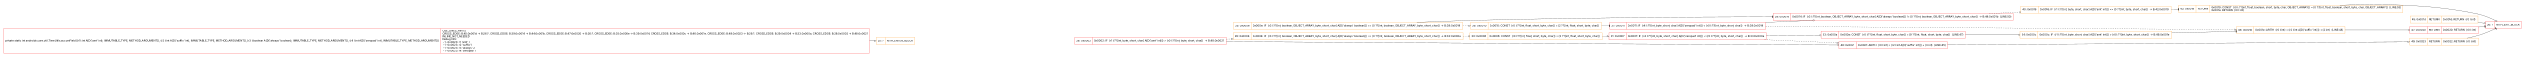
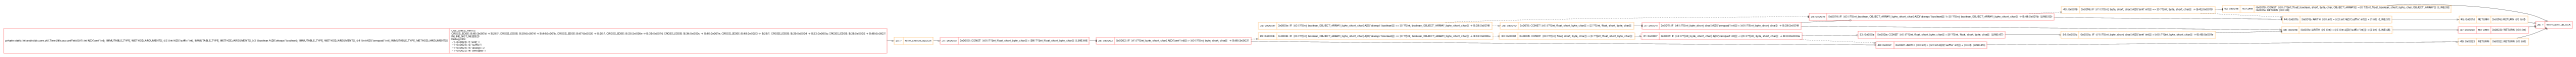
  digraph {
    fontname=Inter
    rankdir=LR
    node [color=darkorange fontname=Inter shape=record]
    edge [arrowhead=odot fontname=Inter]
    n1 [label="{25\:\ ?|MTH_ENTER_BLOCK\l}"]
+   n2 [color=red label="{27\:\ 0x0000|0x0000: CONST  (r0 I:??[int, float, short, byte, char]) = (99 ??[int, float, short, byte, char])  (LINE:44)\l}"]
    n3 [color=red label="{28\:\ 0x0002|0x0002: IF  (r1 I:??[int, byte, short, char] A[D('amt' int)]) \> (r0 I:??[int, byte, short, char])  \-\> B:48:0x0021 \l}"]
    n4 [label="{29\:\ 0x0004|0x0004: IF  (r3 I:??[int, boolean, OBJECT, ARRAY, byte, short, char] A[D('always' boolean)]) == (0 ??[int, boolean, OBJECT, ARRAY, byte, short, char])  \-\> B:33:0x000a \l}"]
    n5 [color=red label="{48\:\ 0x0021|0x0021: ARITH  (r0 I:int) = (r2 I:int A[D('suffix' int)]) + (3 int)  (LINE:45)\l}"]
    n6 [label="{30\:\ 0x0006|0x0006: CONST  (r0 I:??[int, float, short, byte, char]) = (3 ??[int, float, short, byte, char]) \l}"]
    n7 [label="{49\:\ 0x0023|RETURN\l|0x0022: RETURN  (r0 I:int) \l}"]
    n8 [color=red label="{31\:\ 0x0007|0x0007: IF  (r4 I:??[int, byte, short, char] A[D('zeropad' int)]) \< (r0 I:??[int, byte, short, char])  \-\> B:33:0x000a \l}"]
    n9 [color=red label="{33\:\ 0x000a|0x000a: CONST  (r0 I:??[int, float, short, byte, char]) = (9 ??[int, float, short, byte, char])  (LINE:47)\l}"]
    n10 [label="{34\:\ 0x000c|0x000c: IF  (r1 I:??[int, byte, short, char] A[D('amt' int)]) \> (r0 I:??[int, byte, short, char])  \-\> B:46:0x001e \l}"]
    n11 [label="{46\:\ 0x001e|0x001e: ARITH  (r0 I:int) = (r2 I:int A[D('suffix' int)]) + (2 int)  (LINE:48)\l}"]
    n12 [label="{35\:\ 0x000e|0x000e: IF  (r3 I:??[int, boolean, OBJECT, ARRAY, byte, short, char] A[D('always' boolean)]) == (0 ??[int, boolean, OBJECT, ARRAY, byte, short, char])  \-\> B:39:0x0014 \l}"]
    n13 [label="{36\:\ 0x0010|0x0010: CONST  (r0 I:??[int, float, short, byte, char]) = (2 ??[int, float, short, byte, char]) \l}"]
    n14 [color=red label="{39\:\ 0x0014|0x0014: IF  (r3 I:??[int, boolean, OBJECT, ARRAY, byte, short, char] A[D('always' boolean)]) != (0 ??[int, boolean, OBJECT, ARRAY, byte, short, char])  \-\> B:44:0x001b  (LINE:50)\l}"]
    n15 [color=red label="{47\:\ 0x0020|RETURN\l|0x0020: RETURN  (r0 I:int) \l}"]
    n16 [color=red label="{37\:\ 0x0011|0x0011: IF  (r4 I:??[int, byte, short, char] A[D('zeropad' int)]) \< (r0 I:??[int, byte, short, char])  \-\> B:39:0x0014 \l}"]
    n17 [label="{40\:\ 0x0016|0x0016: IF  (r1 I:??[int, byte, short, char] A[D('amt' int)]) \<= (0 ??[int, byte, short, char])  \-\> B:42:0x0019 \l}"]
+   n18 [label="{44\:\ 0x001b|0x001b: ARITH  (r0 I:int) = (r2 I:int A[D('suffix' int)]) + (1 int)  (LINE:51)\l}"]
    n19 [label="{42\:\ 0x0019|RETURN\l|0x0019: CONST  (r0 I:??[int, float, boolean, short, byte, char, OBJECT, ARRAY]) = (0 ??[int, float, boolean, short, byte, char, OBJECT, ARRAY])  (LINE:53)\l0x001a: RETURN  (r0 I:int) \l}"]
    n20 [label="{45\:\ 0x001d|RETURN\l|0x001d: RETURN  (r0 I:int) \l}"]
    n21 [color=red label="{26\:\ ?|MTH_EXIT_BLOCK\l}"]
    n22 [color=red label="{private static int androidx.core.util.TimeUtils.accumField((r1 I:int A[D('amt' int), IMMUTABLE_TYPE, METHOD_ARGUMENT]), (r2 I:int A[D('suffix' int), IMMUTABLE_TYPE, METHOD_ARGUMENT]), (r3 I:boolean A[D('always' boolean), IMMUTABLE_TYPE, METHOD_ARGUMENT]), (r4 I:int A[D('zeropad' int), IMMUTABLE_TYPE, METHOD_ARGUMENT]))  | USE_LINES_HINTS\lCROSS_EDGE: B:45:0x001d \-\> B:26:?, CROSS_EDGE: B:39:0x0014 \-\> B:44:0x001b, CROSS_EDGE: B:47:0x0020 \-\> B:26:?, CROSS_EDGE: B:35:0x000e \-\> B:39:0x0014, CROSS_EDGE: B:34:0x000c \-\> B:46:0x001e, CROSS_EDGE: B:49:0x0023 \-\> B:26:?, CROSS_EDGE: B:29:0x0004 \-\> B:33:0x000a, CROSS_EDGE: B:28:0x0002 \-\> B:48:0x0021\lINLINE_NOT_NEEDED\lDebug Info:\l  \-1 \-0x0023: r1 'amt' I\l  \-1 \-0x0023: r2 'suffix' I\l  \-1 \-0x0023: r3 'always' Z\l  \-1 \-0x0023: r4 'zeropad' I\l}"]
+   n1 -> n2 [arrowhead=onormal]
+   n2 -> n3 [arrowhead=tee]
    n3 -> n4 [arrowhead=onormal style=dashed]
    n3 -> n5
    n4 -> n6 [style=dashed]
    n5 -> n7 [arrowhead=onormal]
    n6 -> n8 [arrowhead=onormal]
    n7 -> n21 [arrowhead=tee]
    n8 -> n5 [arrowhead=onormal style=dashed]
    n8 -> n9
    n9 -> n10
    n10 -> n11 [arrowhead=tee]
    n11 -> n15
    n12 -> n13 [arrowhead=onormal style=dashed]
-   n12 -> n14 [arrowhead=tee]
+   n12 -> n14 [arrowhead=tee style=dashed]
    n13 -> n16 [arrowhead=tee]
    n14 -> n17 [style=dashed]
+   n14 -> n18 [arrowhead=tee]
    n15 -> n21 [arrowhead=tee]
-   n16 -> n11 [arrowhead=onormal style=dashed]
+   n16 -> n11 [arrowhead=onormal style=solid]
    n16 -> n14
+   n17 -> n18 [style=dashed]
    n17 -> n19 [arrowhead=tee]
+   n18 -> n20 [arrowhead=onormal]
    n19 -> n21
    n20 -> n21
    n22 -> n1 [arrowhead=onormal]
  }
